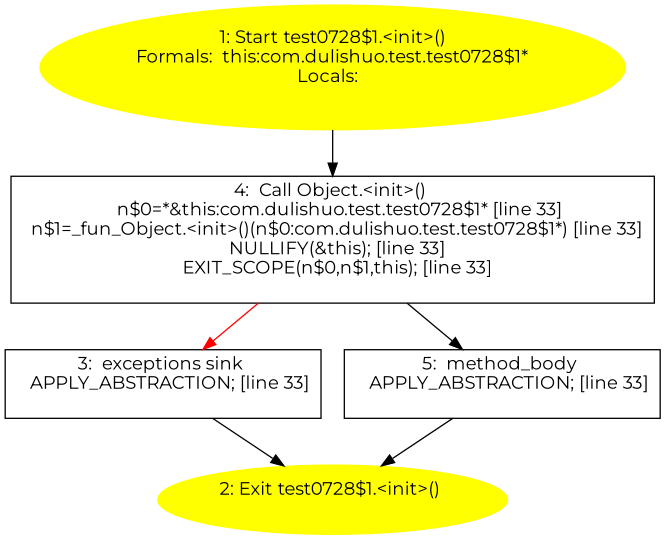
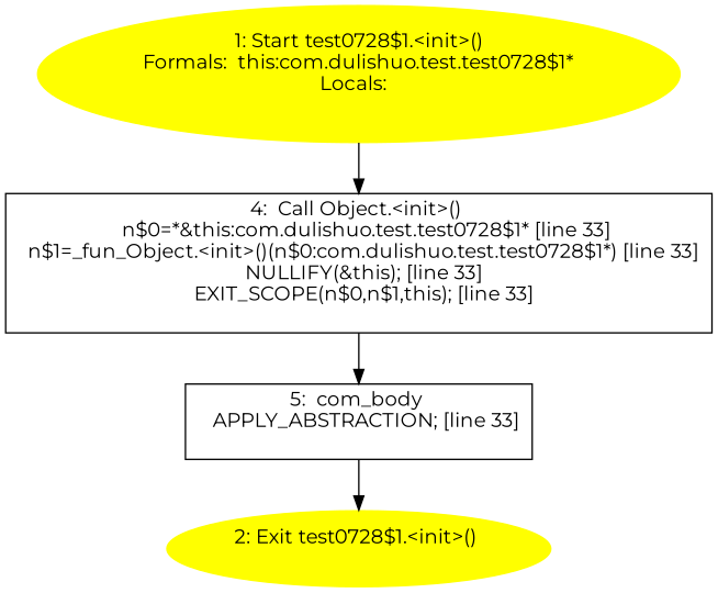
  digraph {
    fontname=Montserrat
    node [fontname=Montserrat shape=box]
    edge [fontname=Montserrat]
    n1 [color=yellow label="1: Start test0728$1.<init>()\nFormals:  this:com.dulishuo.test.test0728$1*\nLocals:  \n  " style=filled shape=""]
    n2 [label="4:  Call Object.<init>() \n   n$0=*&this:com.dulishuo.test.test0728$1* [line 33]\n  n$1=_fun_Object.<init>()(n$0:com.dulishuo.test.test0728$1*) [line 33]\n  NULLIFY(&this); [line 33]\n  EXIT_SCOPE(n$0,n$1,this); [line 33]\n "]
-   n3 [label="3:  exceptions sink \n   APPLY_ABSTRACTION; [line 33]\n "]
-   n4 [label="5:  method_body \n   APPLY_ABSTRACTION; [line 33]\n "]
+   n4 [label="5:  com_body \n   APPLY_ABSTRACTION; [line 33]\n "]
    n5 [color=yellow label="2: Exit test0728$1.<init>() \n  " style=filled shape=""]
    n1 -> n2
-   n2 -> n3 [color=red]
    n2 -> n4
-   n3 -> n5
    n4 -> n5
  }
